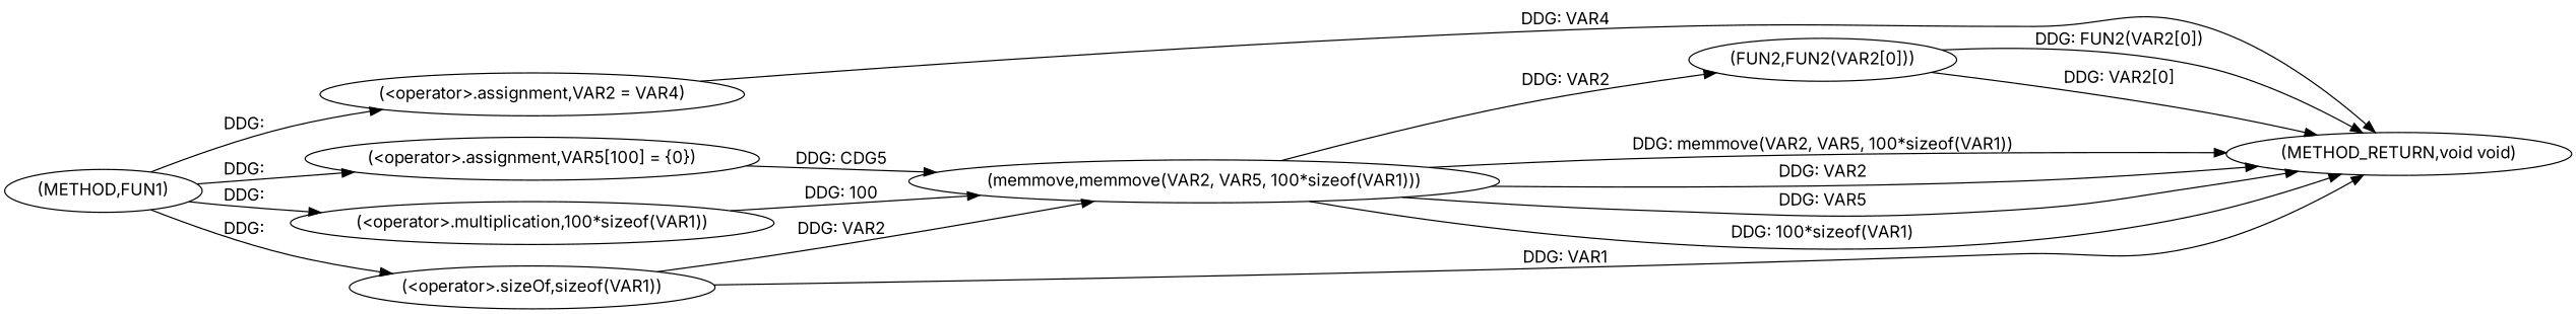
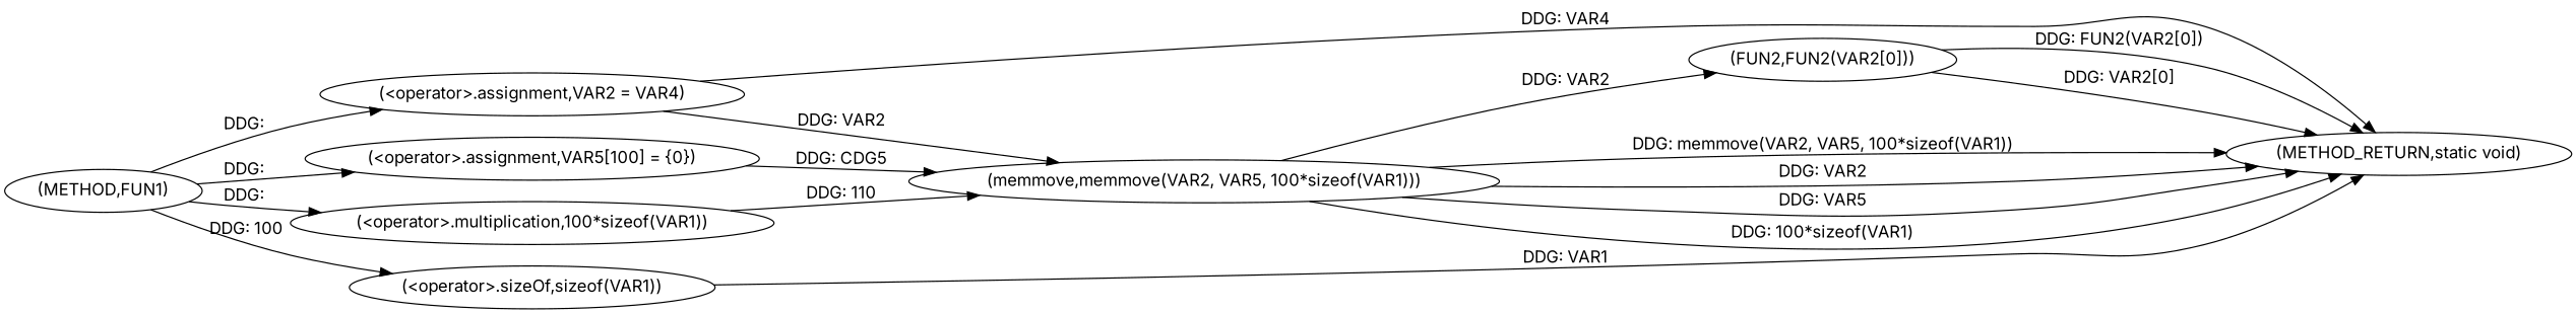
  digraph {
    fontname=Inter
    rankdir=LR
    node [fontname=Inter]
    edge [fontname=Inter]
    n1 [label="(METHOD,FUN1)"]
    n2 [label="(<operator>.assignment,VAR2 = VAR4)"]
    n3 [label="(<operator>.assignment,VAR5[100] = {0})"]
    n4 [label="(<operator>.multiplication,100*sizeof(VAR1))"]
    n5 [label="(<operator>.sizeOf,sizeof(VAR1))"]
    n6 [label="(memmove,memmove(VAR2, VAR5, 100*sizeof(VAR1)))"]
-   n7 [label="(METHOD_RETURN,void void)"]
+   n7 [label="(METHOD_RETURN,static void)"]
    n8 [label="(FUN2,FUN2(VAR2[0]))"]
    n1 -> n2 [label="DDG: "]
    n1 -> n3 [label="DDG: "]
    n1 -> n4 [label="DDG: "]
-   n1 -> n5 [label="DDG: "]
-   n5 -> n6 [label="DDG: VAR2"]
+   n1 -> n5 [label="DDG: 100"]
+   n2 -> n6 [label="DDG: VAR2"]
    n2 -> n7 [label="DDG: VAR4"]
    n3 -> n6 [label="DDG: CDG5"]
-   n4 -> n6 [label="DDG: 100"]
+   n4 -> n6 [label="DDG: 110"]
    n5 -> n7 [label="DDG: VAR1"]
    n6 -> n7 [label="DDG: memmove(VAR2, VAR5, 100*sizeof(VAR1))"]
    n6 -> n7 [label="DDG: VAR2"]
    n6 -> n7 [label="DDG: VAR5"]
    n6 -> n7 [label="DDG: 100*sizeof(VAR1)"]
    n6 -> n8 [label="DDG: VAR2"]
    n8 -> n7 [label="DDG: VAR2[0]"]
    n8 -> n7 [label="DDG: FUN2(VAR2[0])"]
  }
